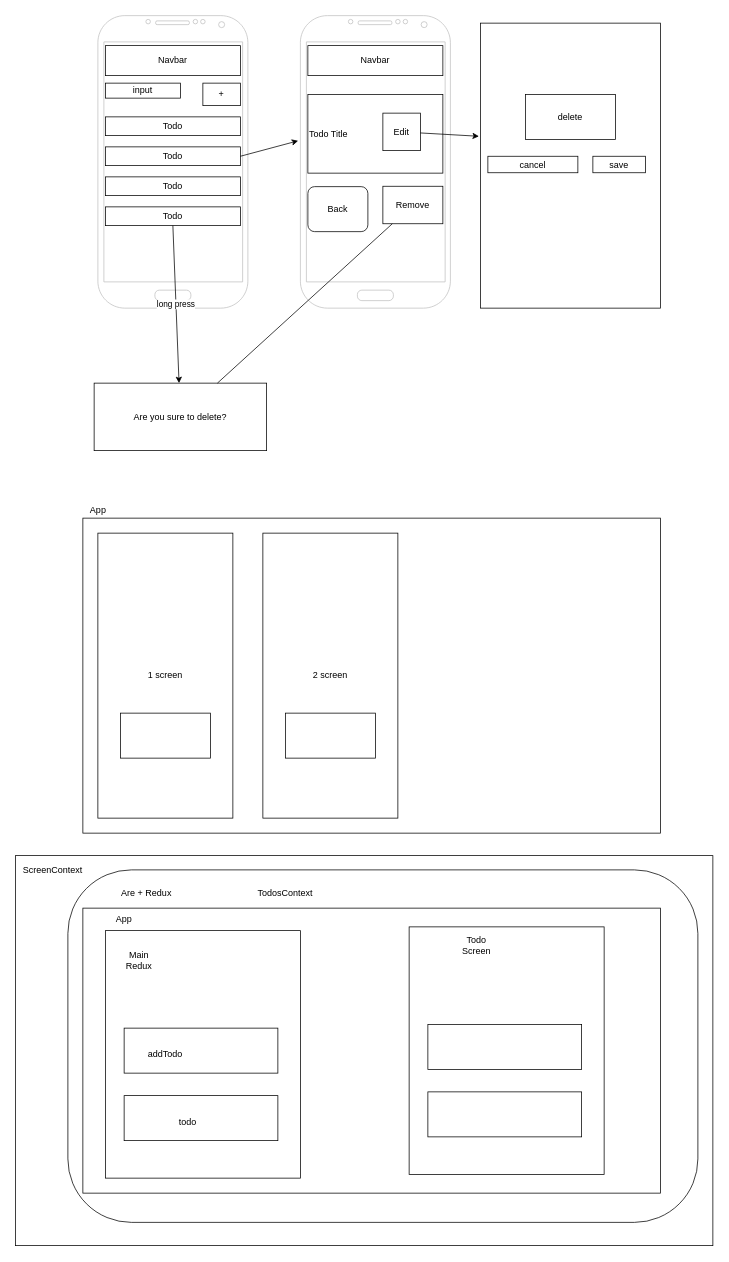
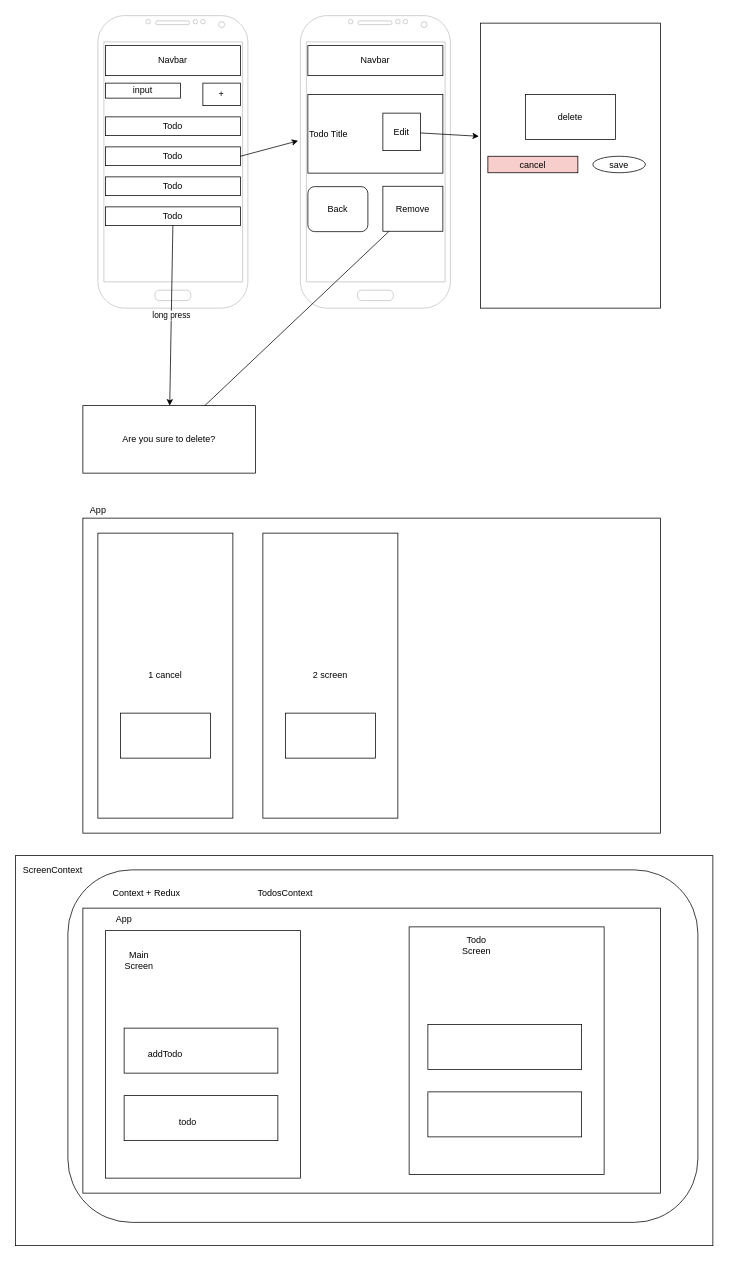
  <mxCell id="0" />
  <mxCell id="1" parent="0" />
  <mxCell id="2" value="" style="verticalLabelPosition=bottom;verticalAlign=top;html=1;shadow=0;dashed=0;strokeWidth=1;shape=mxgraph.android.phone2;strokeColor=#c0c0c0;" parent="1" vertex="1"><mxGeometry x="130" y="20" width="200" height="390" as="geometry" /></mxCell>
  <mxCell id="3" value="" style="verticalLabelPosition=bottom;verticalAlign=top;html=1;shadow=0;dashed=0;strokeWidth=1;shape=mxgraph.android.phone2;strokeColor=#c0c0c0;" parent="1" vertex="1"><mxGeometry x="400" y="20" width="200" height="390" as="geometry" /></mxCell>
  <mxCell id="4" value="Navbar" style="rounded=0;whiteSpace=wrap;html=1;" parent="1" vertex="1"><mxGeometry x="140" y="60" width="180" height="40" as="geometry" /></mxCell>
  <mxCell id="5" value="Navbar" style="rounded=0;whiteSpace=wrap;html=1;" parent="1" vertex="1"><mxGeometry x="410" y="60" width="180" height="40" as="geometry" /></mxCell>
  <mxCell id="6" value="input" style="rounded=0;whiteSpace=wrap;html=1;" parent="1" vertex="1"><mxGeometry x="140" y="110" width="100" height="20" as="geometry" /></mxCell>
  <mxCell id="7" value="+" style="rounded=0;whiteSpace=wrap;html=1;" parent="1" vertex="1"><mxGeometry x="270" y="110" width="50" height="30" as="geometry" /></mxCell>
  <mxCell id="8" value="Todo" style="rounded=0;whiteSpace=wrap;html=1;" parent="1" vertex="1"><mxGeometry x="140" y="155" width="180" height="25" as="geometry" /></mxCell>
  <mxCell id="9" value="Todo" style="rounded=0;whiteSpace=wrap;html=1;" parent="1" vertex="1"><mxGeometry x="140" y="195" width="180" height="25" as="geometry" /></mxCell>
  <mxCell id="10" value="Todo" style="rounded=0;whiteSpace=wrap;html=1;" parent="1" vertex="1"><mxGeometry x="140" y="235" width="180" height="25" as="geometry" /></mxCell>
  <mxCell id="11" value="Todo" style="rounded=0;whiteSpace=wrap;html=1;" parent="1" vertex="1"><mxGeometry x="140" y="275" width="180" height="25" as="geometry" /></mxCell>
  <mxCell id="12" value="Todo Title" style="rounded=0;whiteSpace=wrap;html=1;align=left;" parent="1" vertex="1"><mxGeometry x="410" y="125" width="180" height="105" as="geometry" /></mxCell>
  <mxCell id="13" value="Edit" style="rounded=0;whiteSpace=wrap;html=1;" parent="1" vertex="1"><mxGeometry x="510" y="150" width="50" height="50" as="geometry" /></mxCell>
  <mxCell id="14" value="Back" style="whiteSpace=wrap;html=1;rounded=1;" parent="1" vertex="1"><mxGeometry x="410" y="248" width="80" height="60" as="geometry" /></mxCell>
- <mxCell id="15" value="Remove" style="rounded=0;whiteSpace=wrap;html=1;" parent="1" vertex="1"><mxGeometry x="510" y="247.5" width="80" height="50" as="geometry" /></mxCell>
+ <mxCell id="15" value="Remove" style="rounded=0;whiteSpace=wrap;html=1;" parent="1" vertex="1"><mxGeometry x="510" y="247.5" width="80" height="60" as="geometry" /></mxCell>
  <mxCell id="16" value="" style="endArrow=classic;html=1;entryX=-0.015;entryY=0.428;entryDx=0;entryDy=0;entryPerimeter=0;exitX=1;exitY=0.5;exitDx=0;exitDy=0;" parent="1" source="9" target="3" edge="1"><mxGeometry width="50" height="50" relative="1" as="geometry"><mxPoint x="230" y="290" as="sourcePoint" /><mxPoint x="280" y="240" as="targetPoint" /></mxGeometry></mxCell>
  <mxCell id="17" value="" style="rounded=0;whiteSpace=wrap;html=1;" parent="1" vertex="1"><mxGeometry x="640" y="30" width="240" height="380" as="geometry" /></mxCell>
  <mxCell id="18" value="" style="endArrow=classic;html=1;entryX=-0.008;entryY=0.397;entryDx=0;entryDy=0;entryPerimeter=0;" parent="1" source="13" target="17" edge="1"><mxGeometry width="50" height="50" relative="1" as="geometry"><mxPoint x="130" y="480" as="sourcePoint" /><mxPoint x="180" y="430" as="targetPoint" /></mxGeometry></mxCell>
  <mxCell id="19" value="delete" style="rounded=0;whiteSpace=wrap;html=1;" parent="1" vertex="1"><mxGeometry x="700" y="125" width="120" height="60" as="geometry" /></mxCell>
- <mxCell id="20" value="cancel" style="rounded=0;whiteSpace=wrap;html=1;" parent="1" vertex="1"><mxGeometry x="650" y="207.5" width="120" height="22" as="geometry" /></mxCell>
- <mxCell id="21" value="save" style="rounded=0;whiteSpace=wrap;html=1;" parent="1" vertex="1"><mxGeometry x="790" y="207.5" width="70" height="22" as="geometry" /></mxCell>
- <mxCell id="22" value="Are you sure to delete?" style="rounded=0;whiteSpace=wrap;html=1;" parent="1" vertex="1"><mxGeometry x="125" y="510" width="230" height="90" as="geometry" /></mxCell>
+ <mxCell id="20" value="cancel" style="rounded=0;whiteSpace=wrap;html=1;fillColor=#f8cecc;" parent="1" vertex="1"><mxGeometry x="650" y="207.5" width="120" height="22" as="geometry" /></mxCell>
+ <mxCell id="21" value="save" style="ellipse;whiteSpace=wrap;html=1;" parent="1" vertex="1"><mxGeometry x="790" y="207.5" width="70" height="22" as="geometry" /></mxCell>
+ <mxCell id="22" value="Are you sure to delete?" style="rounded=0;whiteSpace=wrap;html=1;" parent="1" vertex="1"><mxGeometry x="110" y="540" width="230" height="90" as="geometry" /></mxCell>
  <mxCell id="23" value="" style="endArrow=none;html=1;" parent="1" source="15" target="22" edge="1"><mxGeometry width="50" height="50" relative="1" as="geometry"><mxPoint x="410" y="520" as="sourcePoint" /><mxPoint x="460" y="470" as="targetPoint" /></mxGeometry></mxCell>
  <mxCell id="24" value="long press" style="endArrow=classic;html=1;exitX=0.5;exitY=1;exitDx=0;exitDy=0;" parent="1" source="11" target="22" edge="1"><mxGeometry width="50" height="50" relative="1" as="geometry"><mxPoint x="100" y="530" as="sourcePoint" /><mxPoint x="150" y="480" as="targetPoint" /></mxGeometry></mxCell>
  <mxCell id="25" value="" style="rounded=0;whiteSpace=wrap;html=1;" parent="1" vertex="1"><mxGeometry x="110" y="690" width="770" height="420" as="geometry" /></mxCell>
  <mxCell id="26" value="App" style="text;html=1;align=center;verticalAlign=middle;resizable=0;points=[];;autosize=1;" parent="1" vertex="1"><mxGeometry x="110" y="670" width="40" height="20" as="geometry" /></mxCell>
- <mxCell id="27" value="1 screen" style="rounded=0;whiteSpace=wrap;html=1;" parent="1" vertex="1"><mxGeometry x="130" y="710" width="180" height="380" as="geometry" /></mxCell>
+ <mxCell id="27" value="1 cancel" style="rounded=0;whiteSpace=wrap;html=1;" parent="1" vertex="1"><mxGeometry x="130" y="710" width="180" height="380" as="geometry" /></mxCell>
  <mxCell id="28" value="2 screen" style="rounded=0;whiteSpace=wrap;html=1;" parent="1" vertex="1"><mxGeometry x="350" y="710" width="180" height="380" as="geometry" /></mxCell>
  <mxCell id="29" value="" style="rounded=0;whiteSpace=wrap;html=1;" parent="1" vertex="1"><mxGeometry x="160" y="950" width="120" height="60" as="geometry" /></mxCell>
  <mxCell id="30" value="" style="rounded=0;whiteSpace=wrap;html=1;" parent="1" vertex="1"><mxGeometry x="380" y="950" width="120" height="60" as="geometry" /></mxCell>
  <mxCell id="31" value="" style="rounded=0;whiteSpace=wrap;html=1;" vertex="1" parent="1"><mxGeometry x="110" y="1210" width="770" height="380" as="geometry" /></mxCell>
- <mxCell id="32" value="Are + Redux" style="text;html=1;strokeColor=none;fillColor=none;align=center;verticalAlign=middle;whiteSpace=wrap;rounded=0;" vertex="1" parent="1"><mxGeometry x="110" y="1180" width="170" height="20" as="geometry" /></mxCell>
+ <mxCell id="32" value="Context + Redux" style="text;html=1;strokeColor=none;fillColor=none;align=center;verticalAlign=middle;whiteSpace=wrap;rounded=0;" vertex="1" parent="1"><mxGeometry x="110" y="1180" width="170" height="20" as="geometry" /></mxCell>
  <mxCell id="33" value="" style="rounded=0;whiteSpace=wrap;html=1;" vertex="1" parent="1"><mxGeometry x="140" y="1240" width="260" height="330" as="geometry" /></mxCell>
  <mxCell id="34" value="" style="rounded=0;whiteSpace=wrap;html=1;" vertex="1" parent="1"><mxGeometry x="165" y="1370" width="205" height="60" as="geometry" /></mxCell>
  <mxCell id="35" value="" style="rounded=0;whiteSpace=wrap;html=1;" vertex="1" parent="1"><mxGeometry x="165" y="1460" width="205" height="60" as="geometry" /></mxCell>
  <mxCell id="36" value="" style="rounded=0;whiteSpace=wrap;html=1;" vertex="1" parent="1"><mxGeometry x="545" y="1235" width="260" height="330" as="geometry" /></mxCell>
  <mxCell id="37" value="" style="rounded=0;whiteSpace=wrap;html=1;" vertex="1" parent="1"><mxGeometry x="570" y="1365" width="205" height="60" as="geometry" /></mxCell>
  <mxCell id="38" value="" style="rounded=0;whiteSpace=wrap;html=1;" vertex="1" parent="1"><mxGeometry x="570" y="1455" width="205" height="60" as="geometry" /></mxCell>
  <mxCell id="39" value="App" style="text;html=1;strokeColor=none;fillColor=none;align=center;verticalAlign=middle;whiteSpace=wrap;rounded=0;" vertex="1" parent="1"><mxGeometry x="145" y="1215" width="40" height="20" as="geometry" /></mxCell>
- <mxCell id="40" value="Main Redux" style="text;html=1;strokeColor=none;fillColor=none;align=center;verticalAlign=middle;whiteSpace=wrap;rounded=0;" vertex="1" parent="1"><mxGeometry x="165" y="1270" width="40" height="20" as="geometry" /></mxCell>
+ <mxCell id="40" value="Main Screen" style="text;html=1;strokeColor=none;fillColor=none;align=center;verticalAlign=middle;whiteSpace=wrap;rounded=0;" vertex="1" parent="1"><mxGeometry x="165" y="1270" width="40" height="20" as="geometry" /></mxCell>
  <mxCell id="41" value="Todo Screen" style="text;html=1;strokeColor=none;fillColor=none;align=center;verticalAlign=middle;whiteSpace=wrap;rounded=0;" vertex="1" parent="1"><mxGeometry x="615" y="1250" width="40" height="20" as="geometry" /></mxCell>
  <mxCell id="42" value="" style="rounded=1;whiteSpace=wrap;html=1;arcSize=18;fillColor=none;" vertex="1" parent="1"><mxGeometry x="90" y="1159" width="840" height="470" as="geometry" /></mxCell>
  <mxCell id="43" value="TodosContext" style="text;html=1;strokeColor=none;fillColor=none;align=center;verticalAlign=middle;whiteSpace=wrap;rounded=0;" vertex="1" parent="1"><mxGeometry x="310" y="1180" width="140" height="20" as="geometry" /></mxCell>
  <mxCell id="44" value="" style="rounded=0;whiteSpace=wrap;html=1;fillColor=none;" vertex="1" parent="1"><mxGeometry x="20" y="1140" width="930" height="520" as="geometry" /></mxCell>
  <mxCell id="45" value="ScreenContext" style="text;html=1;strokeColor=none;fillColor=none;align=center;verticalAlign=middle;whiteSpace=wrap;rounded=0;" vertex="1" parent="1"><mxGeometry x="50" y="1149" width="40" height="20" as="geometry" /></mxCell>
  <mxCell id="46" value="addTodo" style="text;html=1;strokeColor=none;fillColor=none;align=center;verticalAlign=middle;whiteSpace=wrap;rounded=0;" vertex="1" parent="1"><mxGeometry x="200" y="1395" width="40" height="20" as="geometry" /></mxCell>
  <mxCell id="47" value="todo" style="text;html=1;strokeColor=none;fillColor=none;align=center;verticalAlign=middle;whiteSpace=wrap;rounded=0;" vertex="1" parent="1"><mxGeometry x="230" y="1485" width="40" height="20" as="geometry" /></mxCell>
